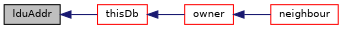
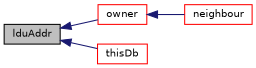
  digraph {
    rankdir=LR
    node [color=red fontname=Helvetica fontsize=10 shape=record]
    edge [color=midnightblue dir=back fontname=Helvetica fontsize=10 labelfontname=Helvetica labelfontsize=10 style=solid]
    n1 [color=black fillcolor=grey75 fontcolor=black height=0.2 label=lduAddr style=filled width=0.4]
    n2 [height=0.2 label=owner width=0.4]
    n3 [height=0.2 label=thisDb width=0.4]
    n4 [height=0.2 label=neighbour width=0.4]
-   n3 -> n2
+   n1 -> n2
    n1 -> n3
    n2 -> n4
  }
